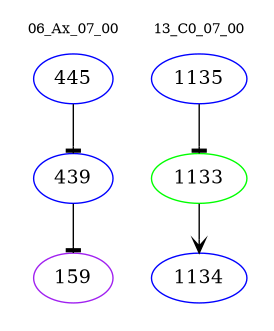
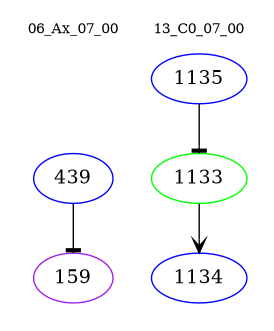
  digraph {
    fontname="DejaVu Serif"
    node [color=blue fontname="DejaVu Serif"]
    edge [arrowhead=tee color=black fontname="DejaVu Serif"]
-   n1 [label=445]
    n2 [label=439]
    n3 [color=purple label=159]
    n4 [label=1135]
    n5 [color=green label=1133]
    n6 [label=1134]
    subgraph cluster_1 {
      color=white
      fontsize=10
      label="06_Ax_07_00"
-     n1
      n2
      n3
    }
    subgraph cluster_2 {
      color=white
      fontsize=10
      label="13_C0_07_00"
      n4
      n5
      n6
    }
-   n1 -> n2
    n2 -> n3
    n4 -> n5
    n5 -> n6 [arrowhead=vee]
  }
